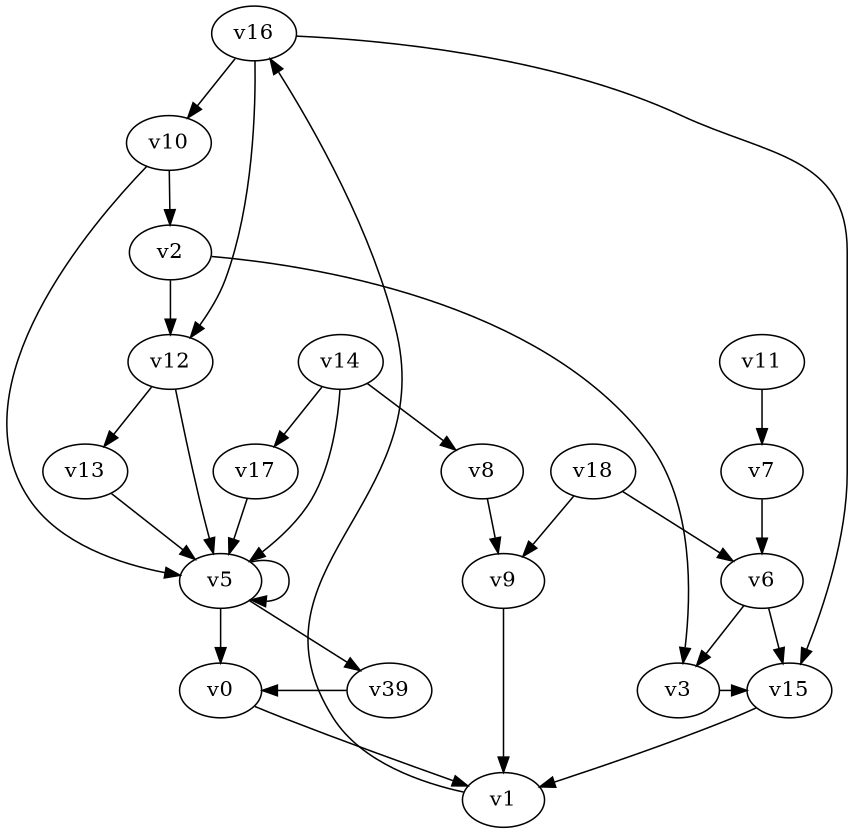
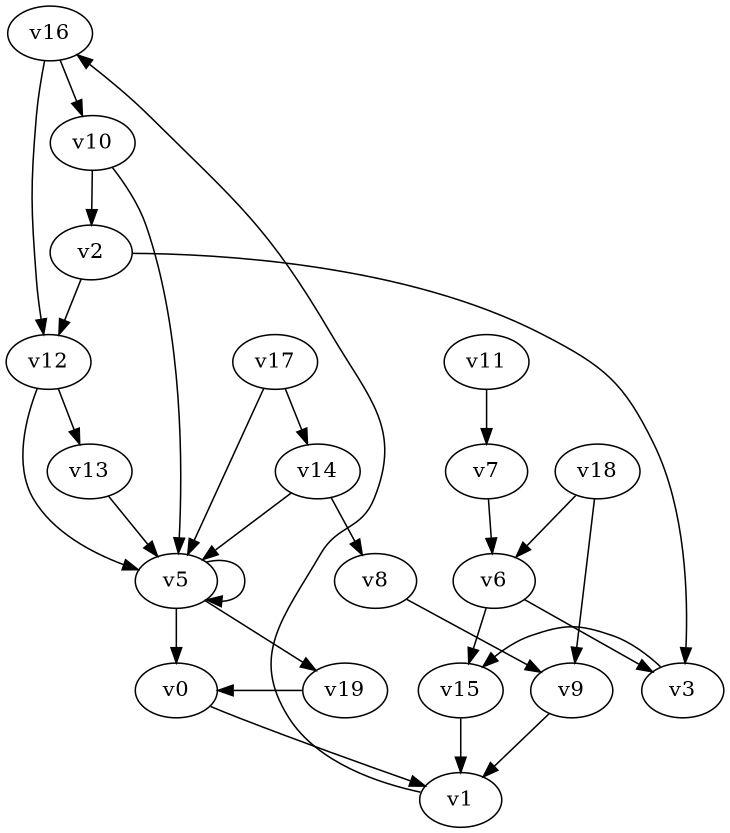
  digraph {
    node [player=1]
    v0
    v1
    v16 [player=0]
    v12 [player=0]
    v15
    v10
    v3 [player=0]
    v2
    v5 [player=0]
    v13 [player=0]
    v17 [player=0]
-   v19 [player=0 label=v39]
+   v19 [player=0]
    v6
    v7 [player=0]
    v8
    v9
    v11
    v14
    v18 [player=0]
    v0 -> v1
    v1 -> v16 [constraint="t >= 1"]
    v16 -> v12
-   v16 -> v15
    v16 -> v10
    v12 -> v5
    v12 -> v13
    v15 -> v1
    v10 -> v2
    v10 -> v5
    v3 -> v15 [constraint="t >= 1"]
    v2 -> v12
    v2 -> v3
    v5 -> v0
    v5 -> v5
    v5 -> v19
    v13 -> v5
    v17 -> v5
    v19 -> v0 [constraint="t mod 2 == 1"]
    v6 -> v15
    v6 -> v3
    v7 -> v6
    v8 -> v9
    v9 -> v1
    v11 -> v7
    v14 -> v5
-   v14 -> v17
+   v17 -> v14
    v14 -> v8
    v18 -> v6
    v18 -> v9
  }
